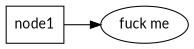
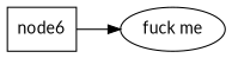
  digraph {
    rankdir=LR
    fontname=Lato
    node [fontname=Lato]
-   node1 [shape=box]
+   node1 [shape=box label=node6]
    n2 [label="fuck me"]
    node1 -> n2 [fontname=Lato]
  }
